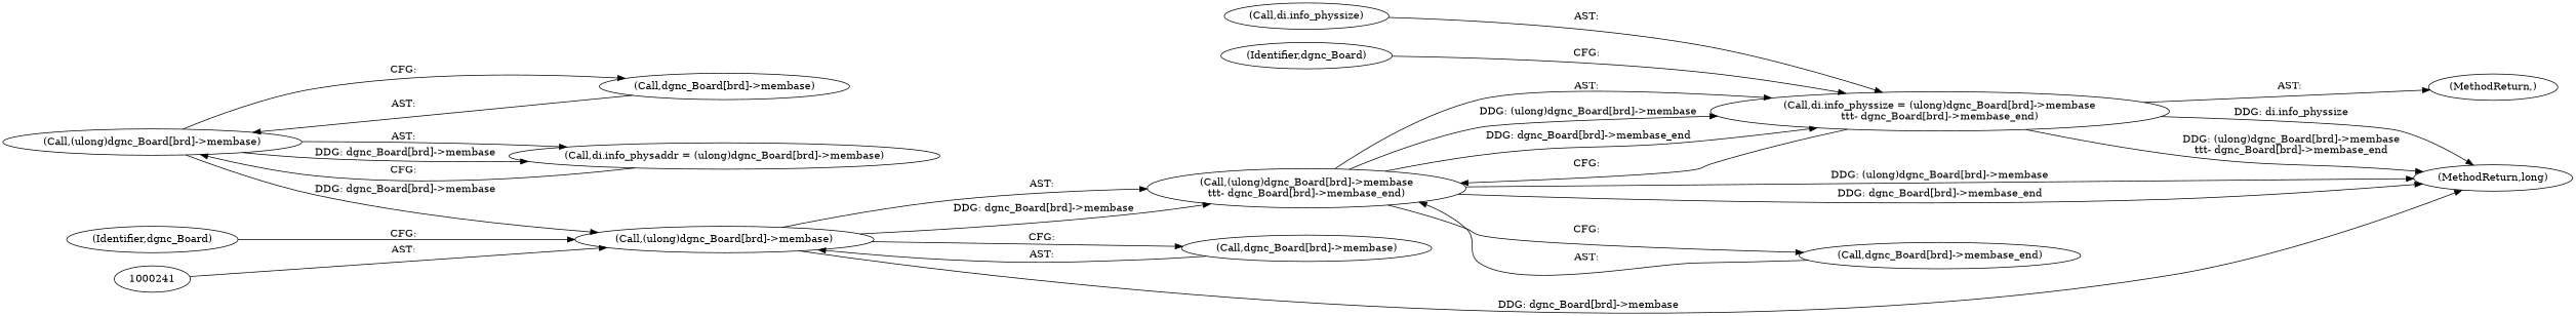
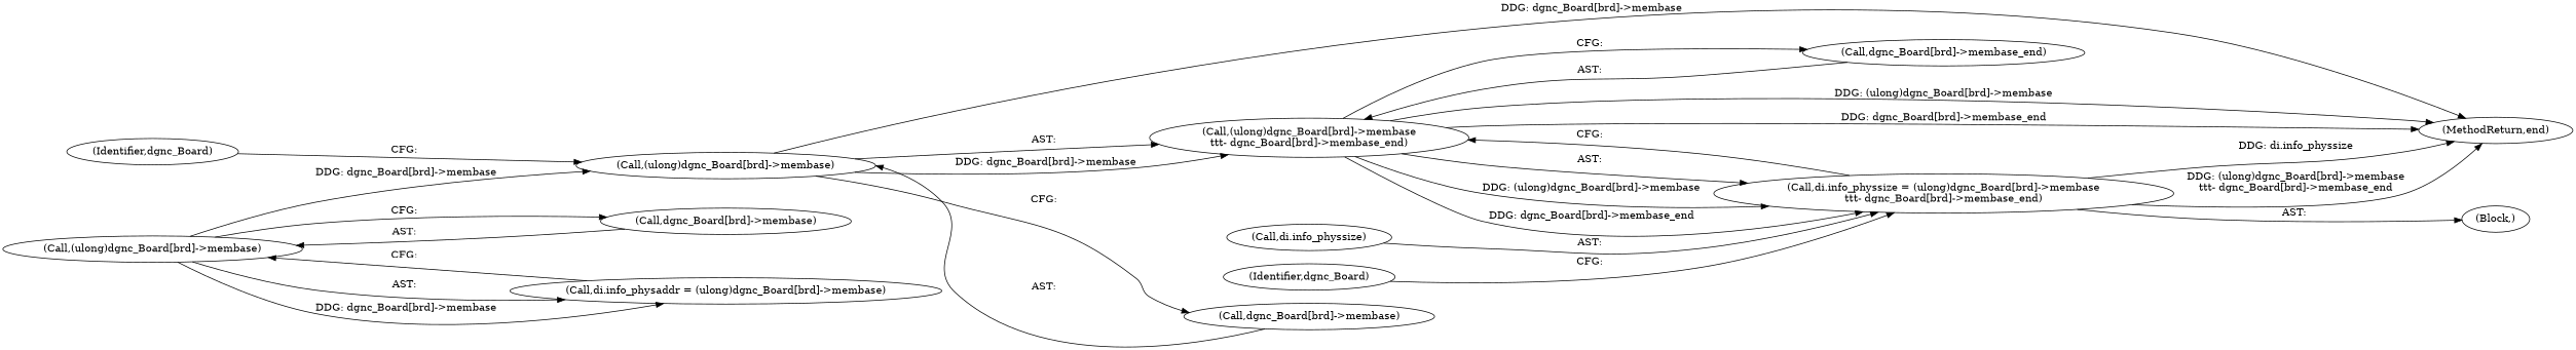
  digraph {
    rankdir=LR
    n1 [label="(Call,(ulong)dgnc_Board[brd]->membase)"]
    n2 [label="(Call,(ulong)dgnc_Board[brd]->membase\n\t\t\t- dgnc_Board[brd]->membase_end)"]
    n3 [label="(Call,dgnc_Board[brd]->membase)"]
-   n4 [label="(MethodReturn,long)"]
+   n4 [label="(MethodReturn,end)"]
    n5 [label="(Call,di.info_physsize = (ulong)dgnc_Board[brd]->membase\n\t\t\t- dgnc_Board[brd]->membase_end)"]
    n6 [label="(Call,dgnc_Board[brd]->membase_end)"]
    n7 [label="(Call,(ulong)dgnc_Board[brd]->membase)"]
    n8 [label="(Call,dgnc_Board[brd]->membase)"]
    n9 [label="(Call,di.info_physaddr = (ulong)dgnc_Board[brd]->membase)"]
-   n10 [label="(MethodReturn,)"]
+   n10 [label="(Block,)"]
    n11 [label="(Identifier,dgnc_Board)"]
    n12 [label="(Call,di.info_physsize)"]
    n13 [label="(Identifier,dgnc_Board)"]
-   1000241
    n1 -> n2 [label="AST: "]
    n1 -> n2 [label="DDG: dgnc_Board[brd]->membase"]
    n1 -> n3 [label="CFG: "]
    n1 -> n4 [label="DDG: dgnc_Board[brd]->membase"]
    n2 -> n4 [label="DDG: (ulong)dgnc_Board[brd]->membase"]
    n2 -> n4 [label="DDG: dgnc_Board[brd]->membase_end"]
    n2 -> n5 [label="AST: "]
    n2 -> n5 [label="DDG: (ulong)dgnc_Board[brd]->membase"]
    n2 -> n5 [label="DDG: dgnc_Board[brd]->membase_end"]
    n2 -> n6 [label="CFG: "]
    n3 -> n1 [label="AST: "]
    n5 -> n2 [label="CFG: "]
    n5 -> n4 [label="DDG: di.info_physsize"]
    n5 -> n4 [label="DDG: (ulong)dgnc_Board[brd]->membase\n\t\t\t- dgnc_Board[brd]->membase_end"]
    n5 -> n10 [label="AST: "]
    n6 -> n2 [label="AST: "]
    n7 -> n1 [label="DDG: dgnc_Board[brd]->membase"]
    n7 -> n8 [label="CFG: "]
    n7 -> n9 [label="AST: "]
    n7 -> n9 [label="DDG: dgnc_Board[brd]->membase"]
    n8 -> n7 [label="AST: "]
    n9 -> n7 [label="CFG: "]
    n11 -> n1 [label="CFG: "]
    n12 -> n5 [label="AST: "]
    n13 -> n5 [label="CFG: "]
-   1000241 -> n1 [label="AST: "]
  }
